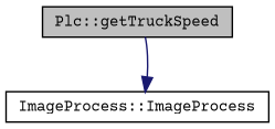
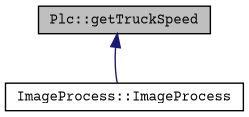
  digraph {
    rankdir=TB
    fontname="Courier Prime"
    node [color=black fontname="Courier Prime" fontsize=10 shape=record style=filled]
    n1 [fillcolor=grey75 fontcolor=black height=0.2 label="Plc::getTruckSpeed" width=0.4]
    n2 [fillcolor=white height=0.2 label="ImageProcess::ImageProcess" width=0.4]
-   n2 -> n1 [color=midnightblue dir=back fontname="Courier Prime" fontsize=10 labelfontname=Helvetica labelfontsize=10 style=solid]
+   n1 -> n2 [color=midnightblue dir=back fontname="Courier Prime" fontsize=10 labelfontname=Helvetica labelfontsize=10 style=solid]
  }
